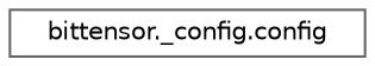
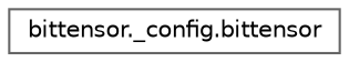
  digraph {
    rankdir=LR
-   n1 [color=grey40 fillcolor=white fontname=Helvetica fontsize=10 height=0.2 label="bittensor._config.config" shape=box style=filled width=0.4]
+   n1 [color=grey40 fillcolor=white fontname=Helvetica fontsize=10 height=0.2 label="bittensor._config.bittensor" shape=box style=filled width=0.4]
  }
